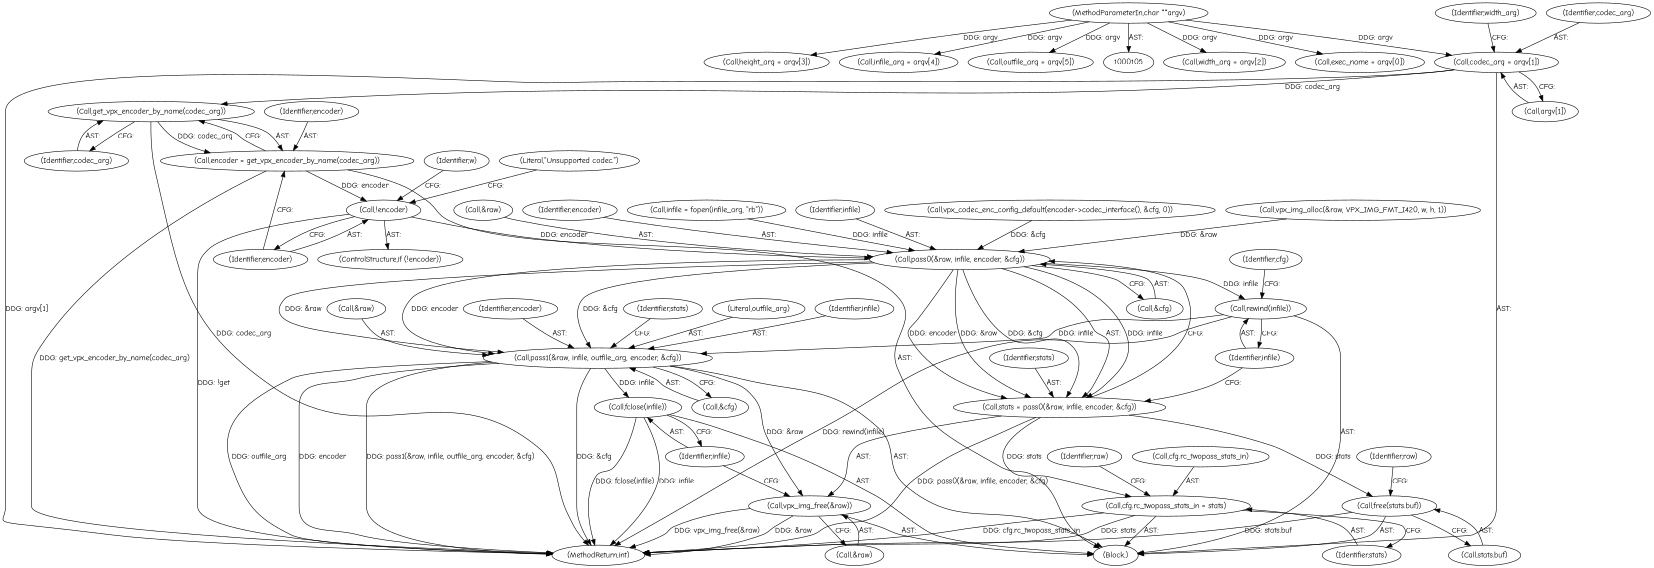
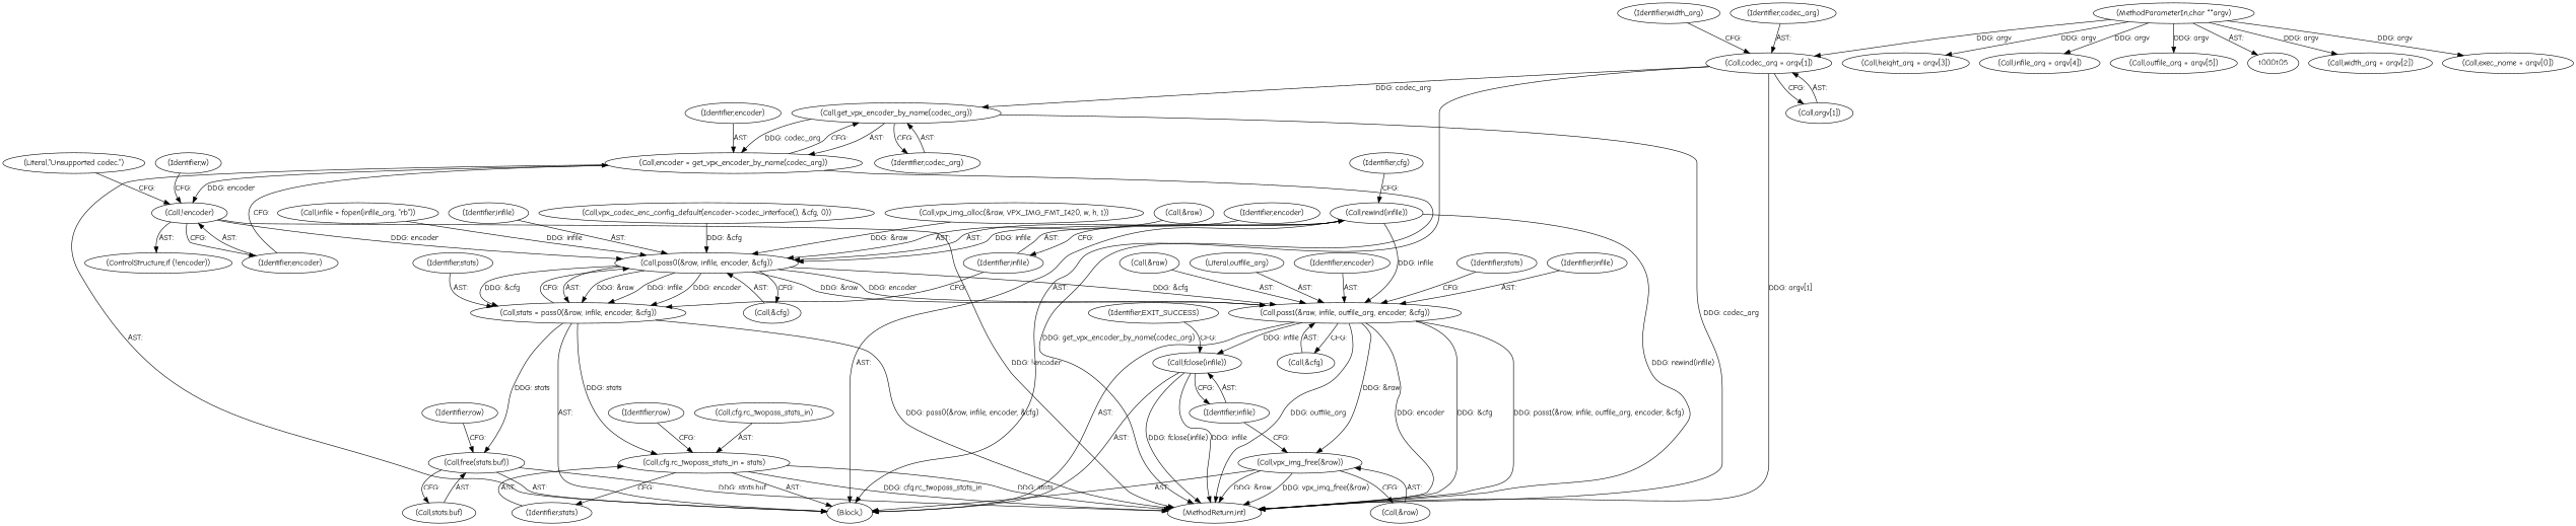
  digraph {
    fontname="Comic Neue"
    node [fontname="Comic Neue"]
    edge [fontname="Comic Neue"]
    n1 [label="(Call,codec_arg = argv[1])"]
    n2 [label="(Call,get_vpx_encoder_by_name(codec_arg))"]
    n3 [label="(MethodReturn,int)"]
    n4 [label="(Block,)"]
    n5 [label="(Call,argv[1])"]
    n6 [label="(Call,encoder = get_vpx_encoder_by_name(codec_arg))"]
    n7 [label="(Identifier,codec_arg)"]
    n8 [label="(MethodParameterIn,char **argv)"]
    n9 [label="(Call,width_arg = argv[2])"]
    n10 [label="(Call,exec_name = argv[0])"]
    n11 [label="(Call,height_arg = argv[3])"]
    n12 [label="(Call,infile_arg = argv[4])"]
    n13 [label="(Call,outfile_arg = argv[5])"]
    1000105
    n15 [label="(Call,!encoder)"]
    n16 [label="(Call,pass0(&raw, infile, encoder, &cfg))"]
    n17 [label="(Identifier,encoder)"]
    n18 [label="(ControlStructure,if (!encoder))"]
    n19 [label="(Call,stats = pass0(&raw, infile, encoder, &cfg))"]
    n20 [label="(Call,rewind(infile))"]
    n21 [label="(Call,pass1(&raw, infile, outfile_arg, encoder, &cfg))"]
    n22 [label="(Call,&cfg)"]
    n23 [label="(Call,cfg.rc_twopass_stats_in = stats)"]
    n24 [label="(Call,free(stats.buf))"]
    n25 [label="(Identifier,infile)"]
    n26 [label="(Call,vpx_img_free(&raw))"]
    n27 [label="(Call,fclose(infile))"]
    n28 [label="(Call,&cfg)"]
    n29 [label="(Identifier,stats)"]
    n30 [label="(Call,stats.buf)"]
    n31 [label="(Call,&raw)"]
    n32 [label="(Identifier,infile)"]
    n33 [label="(Identifier,infile)"]
+   n34 [label="(Identifier,EXIT_SUCCESS)"]
    n35 [label="(Identifier,infile)"]
    n36 [label="(Call,vpx_codec_enc_config_default(encoder->codec_interface(), &cfg, 0))"]
    n37 [label="(Call,vpx_img_alloc(&raw, VPX_IMG_FMT_I420, w, h, 1))"]
    n38 [label="(Call,&raw)"]
    n39 [label="(Identifier,width_arg)"]
    n40 [label="(Identifier,encoder)"]
    n41 [label="(Call,&raw)"]
    n42 [label="(Literal,outfile_arg)"]
    n43 [label="(Identifier,w)"]
    n44 [label="(Identifier,codec_arg)"]
    n45 [label="(Identifier,cfg)"]
    n46 [label="(Identifier,encoder)"]
    n47 [label="(Call,cfg.rc_twopass_stats_in)"]
    n48 [label="(Identifier,raw)"]
    n49 [label="(Literal,\"Unsupported codec.\")"]
    n50 [label="(Call,infile = fopen(infile_arg, \"rb\"))"]
    n51 [label="(Identifier,stats)"]
    n52 [label="(Identifier,encoder)"]
    n53 [label="(Identifier,raw)"]
    n54 [label="(Identifier,stats)"]
    n1 -> n2 [label="DDG: codec_arg"]
    n1 -> n3 [label="DDG: argv[1]"]
    n1 -> n4 [label="AST: "]
    n1 -> n5 [label="CFG: "]
    n2 -> n3 [label="DDG: codec_arg"]
    n2 -> n6 [label="AST: "]
    n2 -> n6 [label="DDG: codec_arg"]
    n2 -> n7 [label="CFG: "]
    n5 -> n1 [label="AST: "]
    n6 -> n2 [label="CFG: "]
    n6 -> n3 [label="DDG: get_vpx_encoder_by_name(codec_arg)"]
    n6 -> n4 [label="AST: "]
    n6 -> n15 [label="DDG: encoder"]
    n7 -> n2 [label="AST: "]
    n8 -> n1 [label="DDG: argv"]
    n8 -> n9 [label="DDG: argv"]
    n8 -> n10 [label="DDG: argv"]
    n8 -> n11 [label="DDG: argv"]
    n8 -> n12 [label="DDG: argv"]
    n8 -> n13 [label="DDG: argv"]
    n8 -> 1000105 [label="AST: "]
-   n15 -> n3 [label="DDG: !get"]
+   n15 -> n3 [label="DDG: !encoder"]
    n15 -> n16 [label="DDG: encoder"]
    n15 -> n17 [label="CFG: "]
    n15 -> n18 [label="AST: "]
    n16 -> n19 [label="AST: "]
    n16 -> n19 [label="DDG: &raw"]
    n16 -> n19 [label="DDG: infile"]
    n16 -> n19 [label="DDG: encoder"]
    n16 -> n19 [label="DDG: &cfg"]
-   n16 -> n20 [label="DDG: infile"]
+   n20 -> n16 [label="DDG: infile"]
    n16 -> n21 [label="DDG: &raw"]
    n16 -> n21 [label="DDG: encoder"]
    n16 -> n21 [label="DDG: &cfg"]
    n16 -> n22 [label="CFG: "]
    n17 -> n6 [label="CFG: "]
    n17 -> n15 [label="AST: "]
    n19 -> n3 [label="DDG: pass0(&raw, infile, encoder, &cfg)"]
-   n19 -> n26 [label="AST: "]
+   n19 -> n4 [label="AST: "]
    n19 -> n16 [label="CFG: "]
    n19 -> n23 [label="DDG: stats"]
    n19 -> n24 [label="DDG: stats"]
    n20 -> n3 [label="DDG: rewind(infile)"]
    n20 -> n4 [label="AST: "]
    n20 -> n21 [label="DDG: infile"]
    n20 -> n25 [label="CFG: "]
    n21 -> n3 [label="DDG: outfile_arg"]
    n21 -> n3 [label="DDG: encoder"]
    n21 -> n3 [label="DDG: pass1(&raw, infile, outfile_arg, encoder, &cfg)"]
    n21 -> n3 [label="DDG: &cfg"]
    n21 -> n4 [label="AST: "]
    n21 -> n26 [label="DDG: &raw"]
    n21 -> n27 [label="DDG: infile"]
    n21 -> n28 [label="CFG: "]
    n22 -> n16 [label="AST: "]
    n23 -> n3 [label="DDG: cfg.rc_twopass_stats_in"]
    n23 -> n3 [label="DDG: stats"]
    n23 -> n4 [label="AST: "]
    n23 -> n29 [label="CFG: "]
    n24 -> n3 [label="DDG: stats.buf"]
    n24 -> n4 [label="AST: "]
    n24 -> n30 [label="CFG: "]
    n25 -> n19 [label="CFG: "]
    n25 -> n20 [label="AST: "]
    n26 -> n3 [label="DDG: &raw"]
    n26 -> n3 [label="DDG: vpx_img_free(&raw)"]
    n26 -> n4 [label="AST: "]
    n26 -> n31 [label="CFG: "]
    n27 -> n3 [label="DDG: infile"]
    n27 -> n3 [label="DDG: fclose(infile)"]
    n27 -> n4 [label="AST: "]
    n27 -> n32 [label="CFG: "]
    n28 -> n21 [label="AST: "]
    n29 -> n23 [label="AST: "]
    n30 -> n24 [label="AST: "]
    n31 -> n26 [label="AST: "]
    n32 -> n26 [label="CFG: "]
    n32 -> n27 [label="AST: "]
    n33 -> n16 [label="AST: "]
+   n34 -> n27 [label="CFG: "]
    n35 -> n21 [label="AST: "]
    n36 -> n16 [label="DDG: &cfg"]
    n37 -> n16 [label="DDG: &raw"]
    n38 -> n16 [label="AST: "]
    n39 -> n1 [label="CFG: "]
    n40 -> n6 [label="AST: "]
    n41 -> n21 [label="AST: "]
    n42 -> n21 [label="AST: "]
    n43 -> n15 [label="CFG: "]
    n44 -> n1 [label="AST: "]
    n45 -> n20 [label="CFG: "]
    n46 -> n16 [label="AST: "]
    n47 -> n23 [label="AST: "]
    n48 -> n24 [label="CFG: "]
    n49 -> n15 [label="CFG: "]
    n50 -> n16 [label="DDG: infile"]
    n51 -> n19 [label="AST: "]
    n52 -> n21 [label="AST: "]
    n53 -> n23 [label="CFG: "]
    n54 -> n21 [label="CFG: "]
  }
